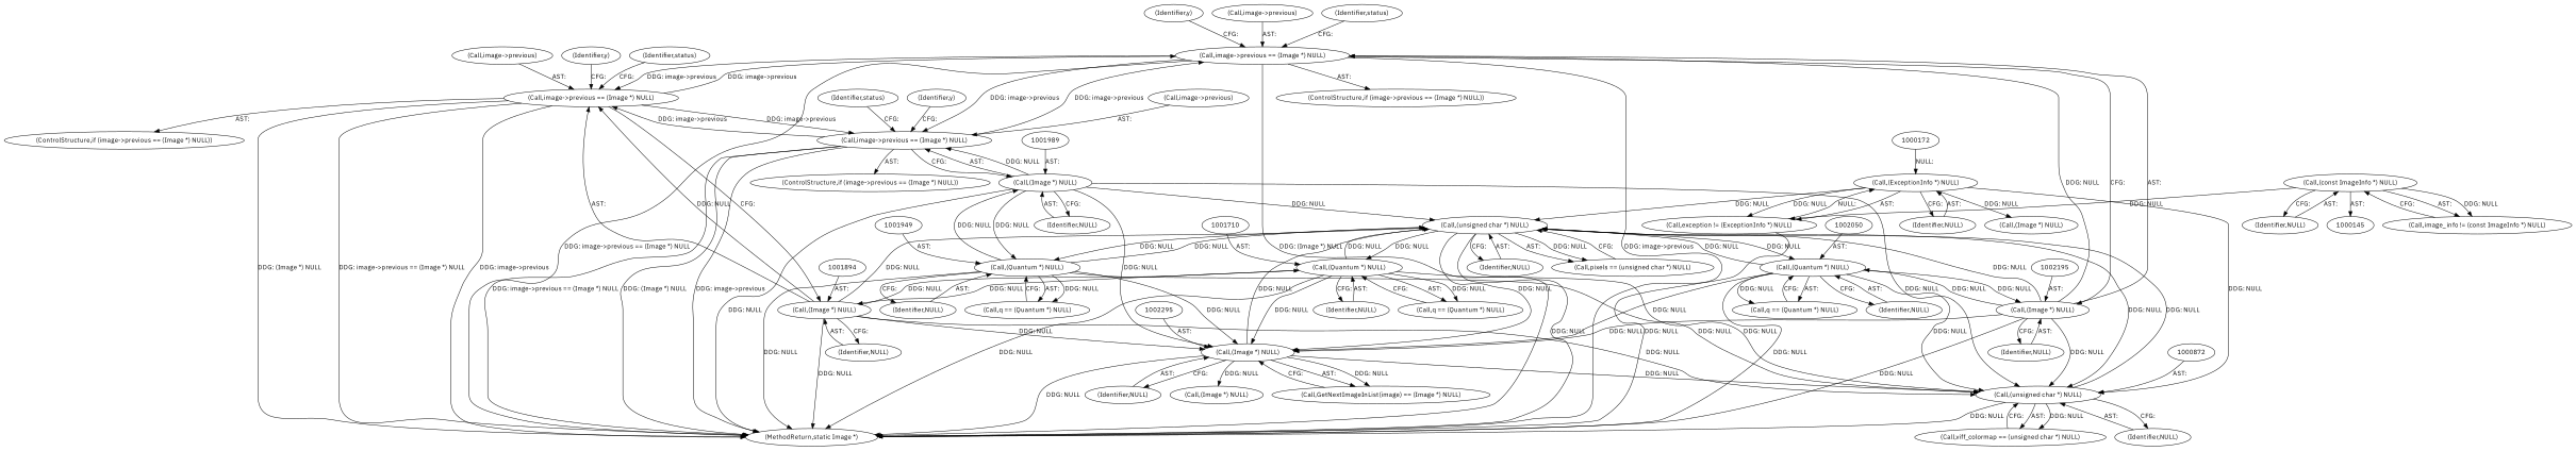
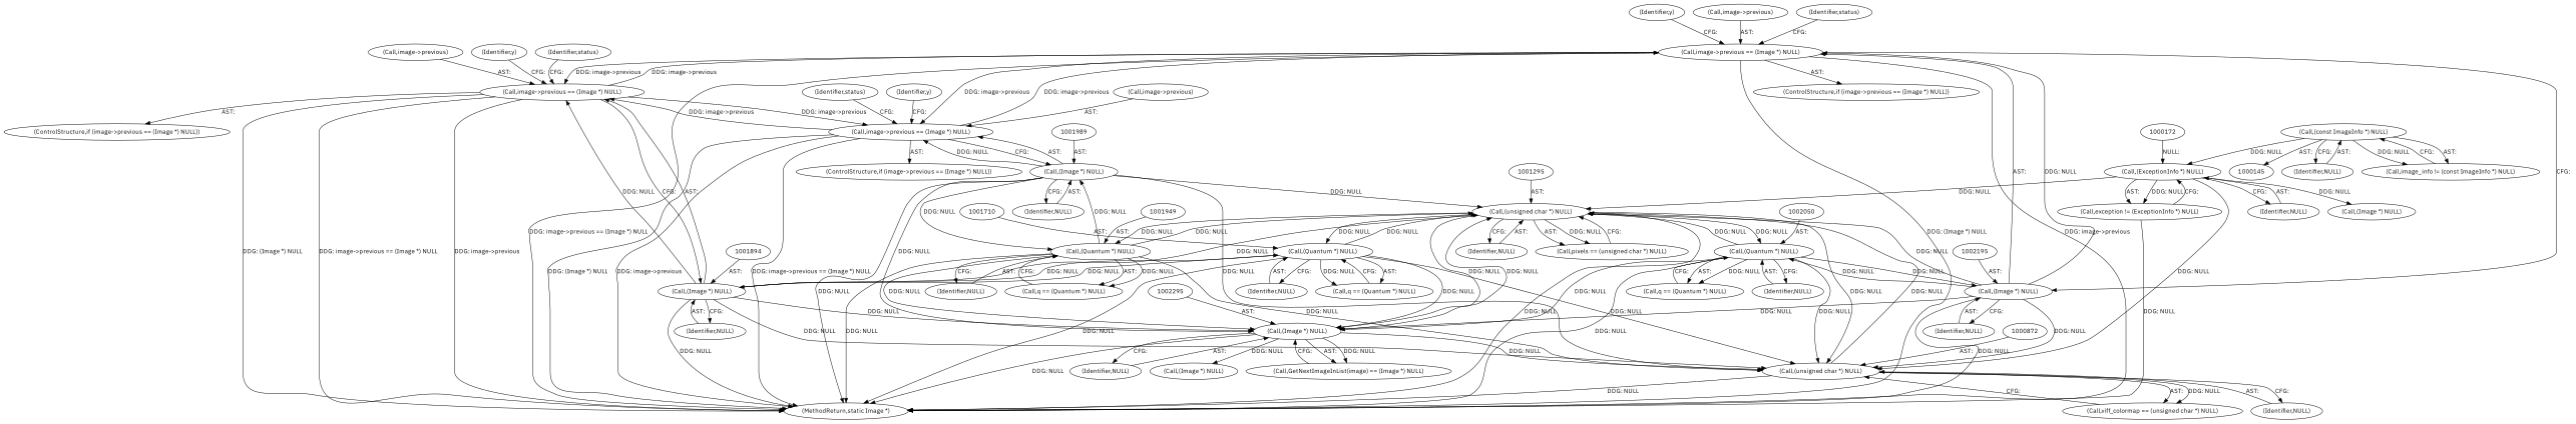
  digraph {
    fontname="IBM Plex Sans"
    node [fontname="IBM Plex Sans"]
    edge [fontname="IBM Plex Sans"]
    n1 [label="(Call,image->previous == (Image *) NULL)"]
    n2 [label="(Call,image->previous == (Image *) NULL)"]
    n3 [label="(Call,image->previous == (Image *) NULL)"]
    n4 [label="(Call,(Image *) NULL)"]
    n5 [label="(ControlStructure,if (image->previous == (Image *) NULL))"]
    n6 [label="(MethodReturn,static Image *)"]
    n7 [label="(Call,(Image *) NULL)"]
    n8 [label="(ControlStructure,if (image->previous == (Image *) NULL))"]
    n9 [label="(Call,(Image *) NULL)"]
    n10 [label="(ControlStructure,if (image->previous == (Image *) NULL))"]
    n11 [label="(Call,(unsigned char *) NULL)"]
    n12 [label="(Call,(unsigned char *) NULL)"]
    n13 [label="(Call,(Image *) NULL)"]
    n14 [label="(Call,(Quantum *) NULL)"]
    n15 [label="(Identifier,NULL)"]
    n16 [label="(Call,(Quantum *) NULL)"]
    n17 [label="(Identifier,NULL)"]
    n18 [label="(Call,(Quantum *) NULL)"]
    n19 [label="(Identifier,NULL)"]
    n20 [label="(Identifier,NULL)"]
    n21 [label="(Call,q == (Quantum *) NULL)"]
    n22 [label="(Call,pixels == (unsigned char *) NULL)"]
    n23 [label="(Identifier,NULL)"]
    n24 [label="(Identifier,NULL)"]
    n25 [label="(Call,viff_colormap == (unsigned char *) NULL)"]
    n26 [label="(Identifier,NULL)"]
    n27 [label="(Call,(Image *) NULL)"]
    n28 [label="(Call,GetNextImageInList(image) == (Image *) NULL)"]
    n29 [label="(Identifier,NULL)"]
    n30 [label="(Call,q == (Quantum *) NULL)"]
    n31 [label="(Identifier,NULL)"]
    n32 [label="(Call,q == (Quantum *) NULL)"]
    n33 [label="(Call,(ExceptionInfo *) NULL)"]
    n34 [label="(Call,(Image *) NULL)"]
    n35 [label="(Identifier,NULL)"]
    n36 [label="(Call,exception != (ExceptionInfo *) NULL)"]
    n37 [label="(Call,(const ImageInfo *) NULL)"]
    n38 [label="(Identifier,NULL)"]
    n39 [label="(Call,image_info != (const ImageInfo *) NULL)"]
    1000145
    n41 [label="(Call,image->previous)"]
    n42 [label="(Identifier,status)"]
    n43 [label="(Identifier,y)"]
    n44 [label="(Identifier,y)"]
    n45 [label="(Call,image->previous)"]
    n46 [label="(Call,image->previous)"]
    n47 [label="(Identifier,y)"]
    n48 [label="(Identifier,status)"]
    n49 [label="(Identifier,status)"]
    1001989
    1001949
+   1001295
    1001894
    1001710
    1002050
    1002195
    1000872
    1002295
    1000172
    n1 -> n2 [label="DDG: image->previous"]
    n1 -> n3 [label="DDG: image->previous"]
    n1 -> n4 [label="CFG: "]
    n1 -> n5 [label="AST: "]
    n1 -> n6 [label="DDG: image->previous == (Image *) NULL"]
    n1 -> n6 [label="DDG: (Image *) NULL"]
    n1 -> n6 [label="DDG: image->previous"]
    n2 -> n1 [label="DDG: image->previous"]
    n2 -> n3 [label="DDG: image->previous"]
    n2 -> n6 [label="DDG: (Image *) NULL"]
    n2 -> n6 [label="DDG: image->previous == (Image *) NULL"]
    n2 -> n6 [label="DDG: image->previous"]
    n2 -> n7 [label="CFG: "]
    n2 -> n8 [label="AST: "]
    n3 -> n1 [label="DDG: image->previous"]
    n3 -> n2 [label="DDG: image->previous"]
    n3 -> n6 [label="DDG: (Image *) NULL"]
    n3 -> n6 [label="DDG: image->previous"]
    n3 -> n6 [label="DDG: image->previous == (Image *) NULL"]
    n3 -> n9 [label="CFG: "]
    n3 -> n10 [label="AST: "]
    n4 -> n1 [label="AST: "]
    n4 -> n1 [label="DDG: NULL"]
    n4 -> n6 [label="DDG: NULL"]
    n4 -> n11 [label="DDG: NULL"]
    n4 -> n12 [label="DDG: NULL"]
    n4 -> n13 [label="DDG: NULL"]
    n4 -> n14 [label="DDG: NULL"]
    n4 -> n15 [label="CFG: "]
    n7 -> n2 [label="AST: "]
    n7 -> n2 [label="DDG: NULL"]
    n7 -> n6 [label="DDG: NULL"]
    n7 -> n11 [label="DDG: NULL"]
    n7 -> n12 [label="DDG: NULL"]
    n7 -> n13 [label="DDG: NULL"]
    n7 -> n16 [label="DDG: NULL"]
    n7 -> n17 [label="CFG: "]
    n9 -> n3 [label="AST: "]
    n9 -> n3 [label="DDG: NULL"]
    n9 -> n6 [label="DDG: NULL"]
    n9 -> n11 [label="DDG: NULL"]
    n9 -> n12 [label="DDG: NULL"]
    n9 -> n13 [label="DDG: NULL"]
    n9 -> n18 [label="DDG: NULL"]
    n9 -> n19 [label="CFG: "]
    n11 -> n6 [label="DDG: NULL"]
    n11 -> n12 [label="DDG: NULL"]
    n11 -> n13 [label="DDG: NULL"]
    n11 -> n14 [label="DDG: NULL"]
    n11 -> n16 [label="DDG: NULL"]
    n11 -> n18 [label="DDG: NULL"]
    n11 -> n22 [label="AST: "]
    n11 -> n22 [label="DDG: NULL"]
    n11 -> n23 [label="CFG: "]
    n12 -> n6 [label="DDG: NULL"]
    n12 -> n11 [label="DDG: NULL"]
    n12 -> n24 [label="CFG: "]
    n12 -> n25 [label="AST: "]
    n12 -> n25 [label="DDG: NULL"]
    n13 -> n6 [label="DDG: NULL"]
    n13 -> n11 [label="DDG: NULL"]
    n13 -> n12 [label="DDG: NULL"]
    n13 -> n26 [label="CFG: "]
    n13 -> n27 [label="DDG: NULL"]
    n13 -> n28 [label="AST: "]
    n13 -> n28 [label="DDG: NULL"]
    n14 -> n4 [label="DDG: NULL"]
    n14 -> n6 [label="DDG: NULL"]
    n14 -> n11 [label="DDG: NULL"]
    n14 -> n12 [label="DDG: NULL"]
    n14 -> n13 [label="DDG: NULL"]
    n14 -> n31 [label="CFG: "]
    n14 -> n32 [label="AST: "]
    n14 -> n32 [label="DDG: NULL"]
    n15 -> n4 [label="AST: "]
    n16 -> n6 [label="DDG: NULL"]
    n16 -> n7 [label="DDG: NULL"]
    n16 -> n11 [label="DDG: NULL"]
    n16 -> n12 [label="DDG: NULL"]
    n16 -> n13 [label="DDG: NULL"]
    n16 -> n29 [label="CFG: "]
    n16 -> n30 [label="AST: "]
    n16 -> n30 [label="DDG: NULL"]
    n17 -> n7 [label="AST: "]
    n18 -> n6 [label="DDG: NULL"]
    n18 -> n9 [label="DDG: NULL"]
    n18 -> n11 [label="DDG: NULL"]
    n18 -> n12 [label="DDG: NULL"]
    n18 -> n13 [label="DDG: NULL"]
    n18 -> n20 [label="CFG: "]
    n18 -> n21 [label="AST: "]
    n18 -> n21 [label="DDG: NULL"]
    n19 -> n9 [label="AST: "]
    n20 -> n18 [label="AST: "]
    n21 -> n18 [label="CFG: "]
    n22 -> n11 [label="CFG: "]
    n23 -> n11 [label="AST: "]
    n24 -> n12 [label="AST: "]
    n25 -> n12 [label="CFG: "]
    n26 -> n13 [label="AST: "]
    n28 -> n13 [label="CFG: "]
    n29 -> n16 [label="AST: "]
    n30 -> n16 [label="CFG: "]
    n31 -> n14 [label="AST: "]
    n32 -> n14 [label="CFG: "]
    n33 -> n11 [label="DDG: NULL"]
    n33 -> n12 [label="DDG: NULL"]
    n33 -> n34 [label="DDG: NULL"]
    n33 -> n35 [label="CFG: "]
    n33 -> n36 [label="AST: "]
    n33 -> n36 [label="DDG: NULL"]
    n35 -> n33 [label="AST: "]
    n36 -> n6 [label="DDG: NULL"]
-   n36 -> n33 [label="NULL: "]
-   n37 -> n36 [label="DDG: NULL"]
+   n36 -> n33 [label="CFG: "]
+   n37 -> n33 [label="DDG: NULL"]
    n37 -> n38 [label="CFG: "]
    n37 -> n39 [label="AST: "]
    n37 -> n39 [label="DDG: NULL"]
    n37 -> 1000145 [label="AST: "]
    n38 -> n37 [label="AST: "]
    n39 -> n37 [label="CFG: "]
    n41 -> n3 [label="AST: "]
    n42 -> n3 [label="CFG: "]
    n43 -> n3 [label="CFG: "]
    n44 -> n1 [label="CFG: "]
    n45 -> n1 [label="AST: "]
    n46 -> n2 [label="AST: "]
    n47 -> n2 [label="CFG: "]
    n48 -> n1 [label="CFG: "]
    n49 -> n2 [label="CFG: "]
    1001989 -> n9 [label="AST: "]
    1001949 -> n18 [label="AST: "]
+   1001295 -> n11 [label="AST: "]
    1001894 -> n7 [label="AST: "]
    1001710 -> n16 [label="AST: "]
    1002050 -> n14 [label="AST: "]
    1002195 -> n4 [label="AST: "]
    1000872 -> n12 [label="AST: "]
    1002295 -> n13 [label="AST: "]
    1000172 -> n33 [label="NULL: "]
  }
